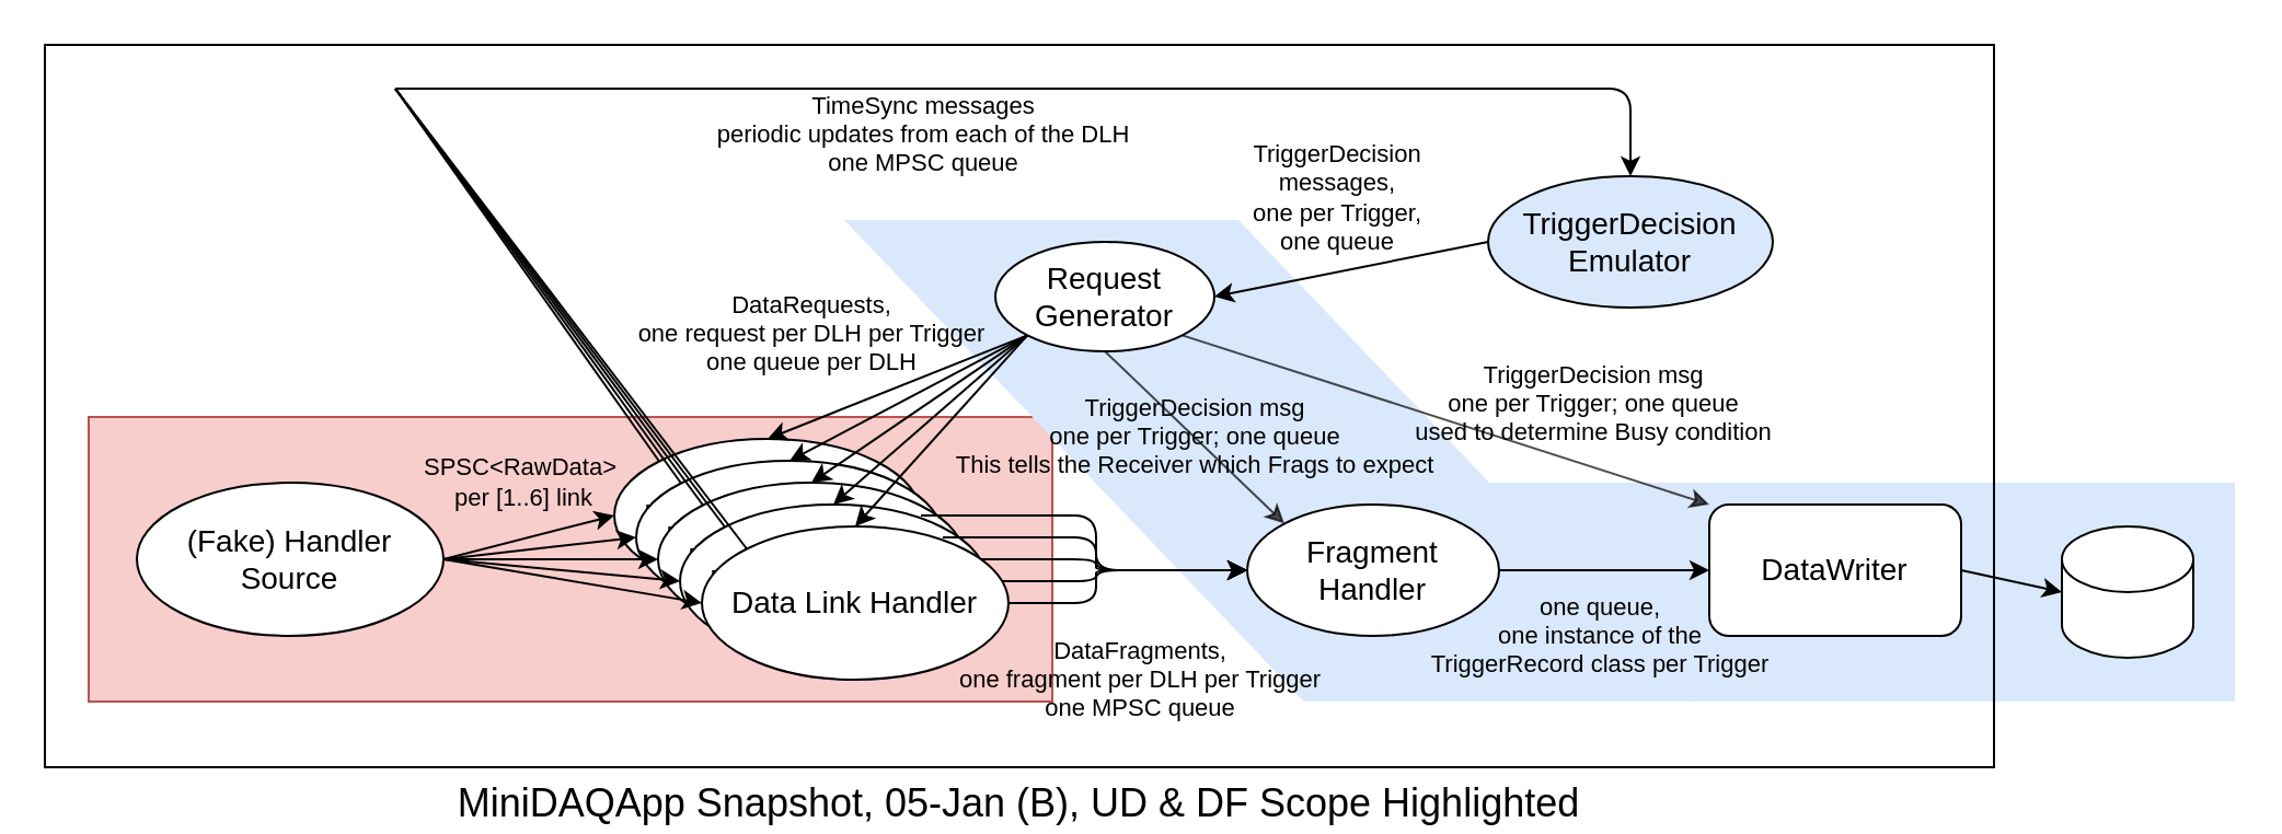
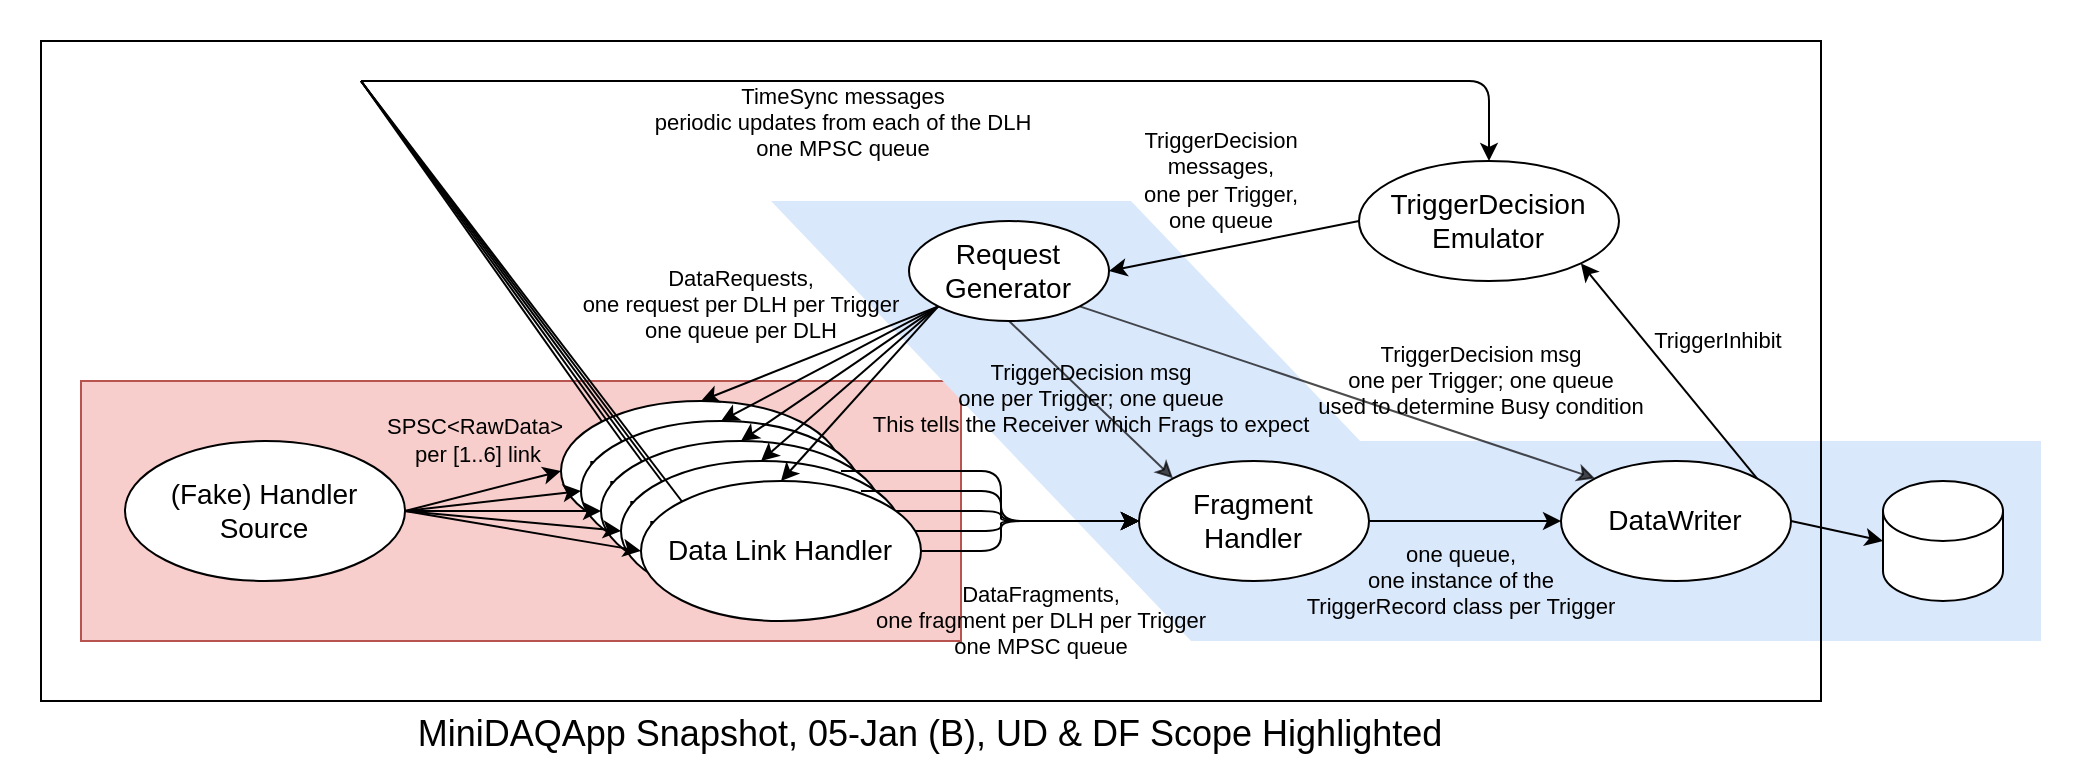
  <mxCell id="0" />
  <mxCell id="1" parent="0" />
  <mxCell id="2" value="" style="rounded=0;whiteSpace=wrap;html=1;fillColor=#f8cecc;strokeColor=#b85450;" parent="1" vertex="1"><mxGeometry x="40" y="190" width="440" height="130" as="geometry" /></mxCell>
  <mxCell id="3" value="" style="rounded=0;whiteSpace=wrap;html=1;fillColor=#dae8fc;strokeColor=none;" parent="1" vertex="1"><mxGeometry x="600" y="220" width="420" height="100" as="geometry" /></mxCell>
  <mxCell id="4" value="" style="shape=parallelogram;perimeter=parallelogramPerimeter;whiteSpace=wrap;html=1;fixedSize=1;size=210;rotation=0;flipH=1;fillColor=#dae8fc;strokeColor=none;" parent="1" vertex="1"><mxGeometry x="385" y="100" width="390" height="220" as="geometry" /></mxCell>
  <mxCell id="5" value="&lt;span style=&quot;font-size: 14px&quot;&gt;Data Link Handler&lt;/span&gt;" style="ellipse;whiteSpace=wrap;html=1;" parent="1" vertex="1"><mxGeometry x="280" y="200" width="140" height="70" as="geometry" /></mxCell>
  <mxCell id="6" value="&lt;font style=&quot;font-size: 14px&quot;&gt;Data Link Handler&lt;br&gt;&lt;/font&gt;" style="ellipse;whiteSpace=wrap;html=1;" parent="1" vertex="1"><mxGeometry x="290" y="210" width="140" height="70" as="geometry" /></mxCell>
  <mxCell id="7" value="&lt;font style=&quot;font-size: 14px&quot;&gt;Data Link Handler&lt;/font&gt;" style="ellipse;whiteSpace=wrap;html=1;" parent="1" vertex="1"><mxGeometry x="300" y="220" width="140" height="70" as="geometry" /></mxCell>
  <mxCell id="8" value="&lt;font style=&quot;font-size: 14px&quot;&gt;Data Link Handler&lt;/font&gt;" style="ellipse;whiteSpace=wrap;html=1;" parent="1" vertex="1"><mxGeometry x="310" y="230" width="140" height="70" as="geometry" /></mxCell>
  <mxCell id="9" value="&lt;font style=&quot;font-size: 14px&quot;&gt;Request&lt;br&gt;Generator&lt;br&gt;&lt;/font&gt;" style="ellipse;whiteSpace=wrap;html=1;" parent="1" vertex="1"><mxGeometry x="454" y="110" width="100" height="50" as="geometry" /></mxCell>
  <mxCell id="10" value="DataRequests,&lt;br&gt;one request per DLH per Trigger&lt;br&gt;one queue per DLH" style="endArrow=classic;html=1;exitX=0;exitY=1;exitDx=0;exitDy=0;entryX=0.5;entryY=0;entryDx=0;entryDy=0;labelBackgroundColor=none;" parent="1" source="9" target="5" edge="1"><mxGeometry x="0.435" y="-37" width="50" height="50" relative="1" as="geometry"><mxPoint x="190" y="140" as="sourcePoint" /><mxPoint x="240" y="90" as="targetPoint" /><mxPoint x="1" as="offset" /></mxGeometry></mxCell>
  <mxCell id="11" value="" style="endArrow=classic;html=1;exitX=0;exitY=1;exitDx=0;exitDy=0;entryX=0.5;entryY=0;entryDx=0;entryDy=0;" parent="1" source="9" edge="1"><mxGeometry width="50" height="50" relative="1" as="geometry"><mxPoint x="470.503" y="169.749" as="sourcePoint" /><mxPoint x="360" y="210" as="targetPoint" /></mxGeometry></mxCell>
  <mxCell id="12" value="" style="endArrow=classic;html=1;exitX=0;exitY=1;exitDx=0;exitDy=0;entryX=0.5;entryY=0;entryDx=0;entryDy=0;" parent="1" source="9" edge="1"><mxGeometry width="50" height="50" relative="1" as="geometry"><mxPoint x="480.503" y="179.749" as="sourcePoint" /><mxPoint x="370" y="220" as="targetPoint" /></mxGeometry></mxCell>
  <mxCell id="13" value="" style="endArrow=classic;html=1;entryX=0.5;entryY=0;entryDx=0;entryDy=0;exitX=0;exitY=1;exitDx=0;exitDy=0;" parent="1" source="9" edge="1"><mxGeometry width="50" height="50" relative="1" as="geometry"><mxPoint x="460" y="160" as="sourcePoint" /><mxPoint x="380" y="230" as="targetPoint" /></mxGeometry></mxCell>
  <mxCell id="14" value="" style="endArrow=classic;html=1;entryX=0.5;entryY=0;entryDx=0;entryDy=0;exitX=0;exitY=1;exitDx=0;exitDy=0;" parent="1" source="9" edge="1"><mxGeometry width="50" height="50" relative="1" as="geometry"><mxPoint x="460" y="160" as="sourcePoint" /><mxPoint x="390" y="240" as="targetPoint" /></mxGeometry></mxCell>
- <mxCell id="15" value="&lt;font style=&quot;font-size: 14px&quot;&gt;TriggerDecision Emulator&lt;br&gt;&lt;/font&gt;" style="ellipse;whiteSpace=wrap;html=1;fillColor=#dae8fc;" parent="1" vertex="1"><mxGeometry x="679" y="80" width="130" height="60" as="geometry" /></mxCell>
+ <mxCell id="15" value="&lt;font style=&quot;font-size: 14px&quot;&gt;TriggerDecision Emulator&lt;br&gt;&lt;/font&gt;" style="ellipse;whiteSpace=wrap;html=1;" parent="1" vertex="1"><mxGeometry x="679" y="80" width="130" height="60" as="geometry" /></mxCell>
  <mxCell id="16" value="TriggerDecision&lt;br&gt;messages,&lt;br&gt;one per Trigger,&lt;br&gt;one queue" style="endArrow=classic;html=1;exitX=0;exitY=0.5;exitDx=0;exitDy=0;entryX=1;entryY=0.5;entryDx=0;entryDy=0;labelBackgroundColor=none;" parent="1" source="15" target="9" edge="1"><mxGeometry y="-33" width="50" height="50" relative="1" as="geometry"><mxPoint x="649" y="135" as="sourcePoint" /><mxPoint x="579" y="135" as="targetPoint" /><mxPoint as="offset" /></mxGeometry></mxCell>
  <mxCell id="17" value="" style="endArrow=classic;html=1;entryX=0;entryY=0.5;entryDx=0;entryDy=0;exitX=1;exitY=0.5;exitDx=0;exitDy=0;edgeStyle=elbowEdgeStyle;" parent="1" source="8" target="25" edge="1"><mxGeometry width="50" height="50" relative="1" as="geometry"><mxPoint x="488.645" y="172.678" as="sourcePoint" /><mxPoint x="410" y="260" as="targetPoint" /><Array as="points"><mxPoint x="500" y="265" /></Array></mxGeometry></mxCell>
  <mxCell id="18" value="" style="endArrow=classic;html=1;entryX=0;entryY=0.5;entryDx=0;entryDy=0;exitX=1;exitY=0.5;exitDx=0;exitDy=0;edgeStyle=elbowEdgeStyle;" parent="1" source="7" target="25" edge="1"><mxGeometry width="50" height="50" relative="1" as="geometry"><mxPoint x="498.645" y="182.678" as="sourcePoint" /><mxPoint x="420" y="270" as="targetPoint" /><Array as="points"><mxPoint x="500" y="255" /></Array></mxGeometry></mxCell>
  <mxCell id="19" value="" style="endArrow=classic;html=1;exitX=1;exitY=0.5;exitDx=0;exitDy=0;entryX=0;entryY=0.5;entryDx=0;entryDy=0;edgeStyle=elbowEdgeStyle;" parent="1" source="6" target="25" edge="1"><mxGeometry width="50" height="50" relative="1" as="geometry"><mxPoint x="508.645" y="192.678" as="sourcePoint" /><mxPoint x="430" y="280" as="targetPoint" /><Array as="points"><mxPoint x="500" y="250" /></Array></mxGeometry></mxCell>
  <mxCell id="20" value="" style="endArrow=classic;html=1;entryX=0;entryY=0.5;entryDx=0;entryDy=0;exitX=1;exitY=0.5;exitDx=0;exitDy=0;edgeStyle=elbowEdgeStyle;" parent="1" source="5" target="25" edge="1"><mxGeometry width="50" height="50" relative="1" as="geometry"><mxPoint x="518.645" y="202.678" as="sourcePoint" /><mxPoint x="440" y="290" as="targetPoint" /><Array as="points"><mxPoint x="500" y="250" /></Array></mxGeometry></mxCell>
  <mxCell id="21" value="&lt;font style=&quot;font-size: 14px&quot;&gt;Data Link Handler&lt;/font&gt;" style="ellipse;whiteSpace=wrap;html=1;" parent="1" vertex="1"><mxGeometry x="320" y="240" width="140" height="70" as="geometry" /></mxCell>
  <mxCell id="22" value="one queue,&lt;br&gt;one instance of the&lt;br&gt;TriggerRecord class per Trigger" style="endArrow=classic;html=1;exitX=1;exitY=0.5;exitDx=0;exitDy=0;entryX=0;entryY=0.5;entryDx=0;entryDy=0;labelBackgroundColor=none;" parent="1" source="25" target="27" edge="1"><mxGeometry x="-0.042" y="-30" width="50" height="50" relative="1" as="geometry"><mxPoint x="430" y="245" as="sourcePoint" /><mxPoint x="579" y="270" as="targetPoint" /><mxPoint as="offset" /></mxGeometry></mxCell>
  <mxCell id="23" value="" style="shape=cylinder3;whiteSpace=wrap;html=1;boundedLbl=1;backgroundOutline=1;size=15;" parent="1" vertex="1"><mxGeometry x="941" y="240" width="60" height="60" as="geometry" /></mxCell>
  <mxCell id="24" value="" style="endArrow=classic;html=1;entryX=0;entryY=0.5;entryDx=0;entryDy=0;exitX=1;exitY=0.5;exitDx=0;exitDy=0;entryPerimeter=0;" parent="1" source="27" target="23" edge="1"><mxGeometry width="50" height="50" relative="1" as="geometry"><mxPoint x="430" y="245" as="sourcePoint" /><mxPoint x="579" y="270" as="targetPoint" /></mxGeometry></mxCell>
  <mxCell id="25" value="&lt;font style=&quot;font-size: 14px&quot;&gt;Fragment&lt;br&gt;Handler&lt;br&gt;&lt;/font&gt;" style="ellipse;whiteSpace=wrap;html=1;" parent="1" vertex="1"><mxGeometry x="569" y="230" width="115" height="60" as="geometry" /></mxCell>
  <mxCell id="26" value="TriggerDecision msg&lt;br&gt;one per Trigger; one queue&lt;br&gt;This tells the Receiver which Frags to expect" style="endArrow=classic;html=1;entryX=0;entryY=0;entryDx=0;entryDy=0;exitX=0.5;exitY=1;exitDx=0;exitDy=0;opacity=70;labelBackgroundColor=none;" parent="1" source="9" target="25" edge="1"><mxGeometry width="50" height="50" relative="1" as="geometry"><mxPoint x="440" y="255" as="sourcePoint" /><mxPoint x="589" y="280" as="targetPoint" /></mxGeometry></mxCell>
- <mxCell id="27" value="&lt;font style=&quot;font-size: 14px&quot;&gt;DataWriter&lt;br&gt;&lt;/font&gt;" style="whiteSpace=wrap;html=1;rounded=1;" parent="1" vertex="1"><mxGeometry x="780" y="230" width="115" height="60" as="geometry" /></mxCell>
+ <mxCell id="27" value="&lt;font style=&quot;font-size: 14px&quot;&gt;DataWriter&lt;br&gt;&lt;/font&gt;" style="ellipse;whiteSpace=wrap;html=1;" parent="1" vertex="1"><mxGeometry x="780" y="230" width="115" height="60" as="geometry" /></mxCell>
  <mxCell id="28" value="DataFragments,&lt;br&gt;one fragment per DLH per Trigger&lt;br&gt;one MPSC queue" style="endArrow=classic;html=1;entryX=0;entryY=0.5;entryDx=0;entryDy=0;exitX=1;exitY=0.5;exitDx=0;exitDy=0;labelBackgroundColor=none;edgeStyle=elbowEdgeStyle;" parent="1" source="21" target="25" edge="1"><mxGeometry x="-0.355" y="-40" width="50" height="50" relative="1" as="geometry"><mxPoint x="478.645" y="162.678" as="sourcePoint" /><mxPoint x="400" y="250" as="targetPoint" /><mxPoint x="-20" y="35" as="offset" /><Array as="points"><mxPoint x="500" y="270" /></Array></mxGeometry></mxCell>
+ <mxCell id="29" value="TriggerInhibit&amp;nbsp;" style="endArrow=classic;html=1;exitX=1;exitY=0;exitDx=0;exitDy=0;entryX=1;entryY=1;entryDx=0;entryDy=0;labelBackgroundColor=none;" parent="1" source="27" target="15" edge="1"><mxGeometry x="-0.071" y="-30" width="50" height="50" relative="1" as="geometry"><mxPoint x="705" y="170" as="sourcePoint" /><mxPoint x="600" y="460" as="targetPoint" /><mxPoint y="1" as="offset" /></mxGeometry></mxCell>
  <mxCell id="30" value="TriggerDecision msg&lt;br&gt;one per Trigger; one queue&lt;br&gt;used to determine Busy condition" style="endArrow=classic;html=1;entryX=0;entryY=0;entryDx=0;entryDy=0;exitX=1;exitY=1;exitDx=0;exitDy=0;opacity=70;labelBackgroundColor=none;" parent="1" source="9" target="27" edge="1"><mxGeometry x="0.488" y="28" width="50" height="50" relative="1" as="geometry"><mxPoint x="514" y="170" as="sourcePoint" /><mxPoint x="596.019" y="248.694" as="targetPoint" /><mxPoint as="offset" /></mxGeometry></mxCell>
  <mxCell id="31" value="&lt;font style=&quot;font-size: 14px&quot;&gt;(Fake) Handler Source&lt;/font&gt;" style="ellipse;whiteSpace=wrap;html=1;" parent="1" vertex="1"><mxGeometry x="62" y="220" width="140" height="70" as="geometry" /></mxCell>
  <mxCell id="32" value="SPSC&amp;lt;RawData&amp;gt;&lt;br&gt;&amp;nbsp;per [1..6] link" style="endArrow=classic;html=1;entryX=0;entryY=0.5;entryDx=0;entryDy=0;exitX=1;exitY=0.5;exitDx=0;exitDy=0;labelBackgroundColor=none;" parent="1" source="31" target="5" edge="1"><mxGeometry x="0.067" y="25" width="50" height="50" relative="1" as="geometry"><mxPoint x="470" y="285" as="sourcePoint" /><mxPoint x="579" y="270" as="targetPoint" /><mxPoint as="offset" /></mxGeometry></mxCell>
  <mxCell id="33" value="" style="endArrow=none;html=1;exitX=0.5;exitY=0;exitDx=0;exitDy=0;labelBackgroundColor=none;startArrow=classic;startFill=1;endFill=0;" parent="1" source="15" edge="1"><mxGeometry x="-0.105" y="-34" width="50" height="50" relative="1" as="geometry"><mxPoint x="905" y="80" as="sourcePoint" /><mxPoint x="180" y="40" as="targetPoint" /><mxPoint as="offset" /><Array as="points"><mxPoint x="744" y="40" /><mxPoint x="504" y="40" /><mxPoint x="360" y="40" /></Array></mxGeometry></mxCell>
  <mxCell id="34" value="TimeSync messages&lt;br&gt;periodic updates from each of the DLH&lt;br&gt;one MPSC queue" style="edgeLabel;html=1;align=center;verticalAlign=middle;resizable=0;points=[];" parent="33" vertex="1" connectable="0"><mxGeometry x="-0.214" y="1" relative="1" as="geometry"><mxPoint x="-127" y="19" as="offset" /></mxGeometry></mxCell>
  <mxCell id="35" value="" style="endArrow=classic;html=1;entryX=0;entryY=0.5;entryDx=0;entryDy=0;exitX=1;exitY=0.5;exitDx=0;exitDy=0;labelBackgroundColor=none;" parent="1" source="31" edge="1"><mxGeometry x="0.067" y="15" width="50" height="50" relative="1" as="geometry"><mxPoint x="160" y="265" as="sourcePoint" /><mxPoint x="290" y="245" as="targetPoint" /><mxPoint as="offset" /></mxGeometry></mxCell>
  <mxCell id="36" value="" style="endArrow=classic;html=1;entryX=0;entryY=0.5;entryDx=0;entryDy=0;exitX=1;exitY=0.5;exitDx=0;exitDy=0;labelBackgroundColor=none;" parent="1" source="31" edge="1"><mxGeometry x="0.067" y="15" width="50" height="50" relative="1" as="geometry"><mxPoint x="160" y="265" as="sourcePoint" /><mxPoint x="300" y="255" as="targetPoint" /><mxPoint as="offset" /></mxGeometry></mxCell>
  <mxCell id="37" value="" style="endArrow=classic;html=1;entryX=0;entryY=0.5;entryDx=0;entryDy=0;exitX=1;exitY=0.5;exitDx=0;exitDy=0;labelBackgroundColor=none;" parent="1" source="31" edge="1"><mxGeometry x="0.067" y="15" width="50" height="50" relative="1" as="geometry"><mxPoint x="170" y="275" as="sourcePoint" /><mxPoint x="310" y="265" as="targetPoint" /><mxPoint as="offset" /></mxGeometry></mxCell>
  <mxCell id="38" value="" style="endArrow=classic;html=1;entryX=0;entryY=0.5;entryDx=0;entryDy=0;exitX=1;exitY=0.5;exitDx=0;exitDy=0;labelBackgroundColor=none;" parent="1" source="31" edge="1"><mxGeometry x="0.067" y="15" width="50" height="50" relative="1" as="geometry"><mxPoint x="180" y="285" as="sourcePoint" /><mxPoint x="320" y="275" as="targetPoint" /><mxPoint as="offset" /></mxGeometry></mxCell>
  <mxCell id="39" value="" style="endArrow=none;html=1;exitX=0;exitY=0;exitDx=0;exitDy=0;labelBackgroundColor=none;endFill=0;" parent="1" source="21" edge="1"><mxGeometry x="0.709" y="-46" width="50" height="50" relative="1" as="geometry"><mxPoint x="478.645" y="162.678" as="sourcePoint" /><mxPoint x="180" y="40" as="targetPoint" /><mxPoint as="offset" /></mxGeometry></mxCell>
  <mxCell id="40" value="" style="endArrow=none;html=1;exitX=0;exitY=0;exitDx=0;exitDy=0;labelBackgroundColor=none;endFill=0;" parent="1" source="6" edge="1"><mxGeometry x="0.709" y="-46" width="50" height="50" relative="1" as="geometry"><mxPoint x="350.503" y="260.251" as="sourcePoint" /><mxPoint x="180" y="40" as="targetPoint" /><mxPoint as="offset" /></mxGeometry></mxCell>
  <mxCell id="41" value="" style="endArrow=none;html=1;exitX=0;exitY=0;exitDx=0;exitDy=0;labelBackgroundColor=none;endFill=0;" parent="1" source="7" edge="1"><mxGeometry x="0.709" y="-46" width="50" height="50" relative="1" as="geometry"><mxPoint x="360.503" y="270.251" as="sourcePoint" /><mxPoint x="180" y="40" as="targetPoint" /><mxPoint as="offset" /></mxGeometry></mxCell>
  <mxCell id="42" value="" style="endArrow=none;html=1;exitX=0;exitY=0;exitDx=0;exitDy=0;labelBackgroundColor=none;endFill=0;" parent="1" source="8" edge="1"><mxGeometry x="0.709" y="-46" width="50" height="50" relative="1" as="geometry"><mxPoint x="370.503" y="280.251" as="sourcePoint" /><mxPoint x="180" y="40" as="targetPoint" /><mxPoint as="offset" /></mxGeometry></mxCell>
  <mxCell id="43" value="" style="endArrow=none;html=1;exitX=0;exitY=0;exitDx=0;exitDy=0;labelBackgroundColor=none;endFill=0;" parent="1" source="5" edge="1"><mxGeometry x="0.709" y="-46" width="50" height="50" relative="1" as="geometry"><mxPoint x="380.503" y="290.251" as="sourcePoint" /><mxPoint x="180" y="40" as="targetPoint" /><mxPoint as="offset" /></mxGeometry></mxCell>
  <mxCell id="44" value="&lt;font style=&quot;font-size: 18px&quot;&gt;MiniDAQApp Snapshot, 05-Jan (B), UD &amp;amp; DF Scope Highlighted&lt;/font&gt;" style="rounded=0;whiteSpace=wrap;html=1;fillColor=none;labelPosition=center;verticalLabelPosition=bottom;align=center;verticalAlign=top;" parent="1" vertex="1"><mxGeometry x="20" y="20" width="890" height="330" as="geometry" /></mxCell>
